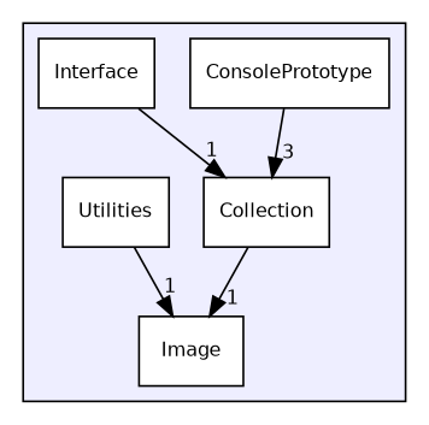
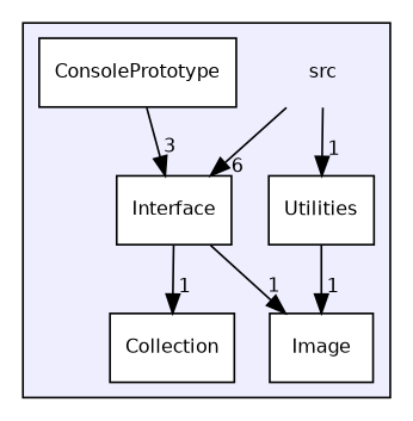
  digraph {
    compound=true
    node [fontname=Helvetica fontsize=10 shape=box color=black fillcolor=white style=filled]
    edge [headlabel=1 labeldistance=1.5 labelfontname=Helvetica labelfontsize=10]
+   n1 [label=src shape=plaintext color="" fillcolor="" style=""]
    n2 [label=Collection]
    n3 [label=ConsolePrototype]
    n4 [label=Image]
    n5 [label=Interface]
    n6 [label=Utilities]
    subgraph cluster_1 {
      bgcolor="#eeeeff"
      pencolor=black
+     n1
      n2
      n3
      n4
      n5
      n6
    }
-   n3 -> n2 [headlabel=3]
+   n1 -> n5 [headlabel=6]
+   n1 -> n6
+   n3 -> n5 [headlabel=3]
    n5 -> n2
-   n2 -> n4
+   n5 -> n4
    n6 -> n4
  }
